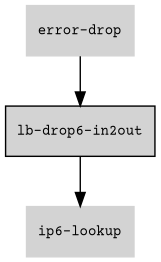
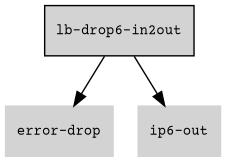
  digraph {
    fontname="Courier Prime"
    rankdir=TB
    node [color=lightgray fillcolor=lightgray fontcolor=black fontname="Courier Prime" fontsize=10 shape=box style=filled]
    edge [fontname="Courier Prime" fontsize=8]
    n1 [color=black label="lb-drop6-in2out"]
    "error-drop"
-   "ip6-lookup"
-   "error-drop" -> n1
+   "ip6-lookup" [label="ip6-out"]
+   n1 -> "error-drop"
    n1 -> "ip6-lookup"
  }
